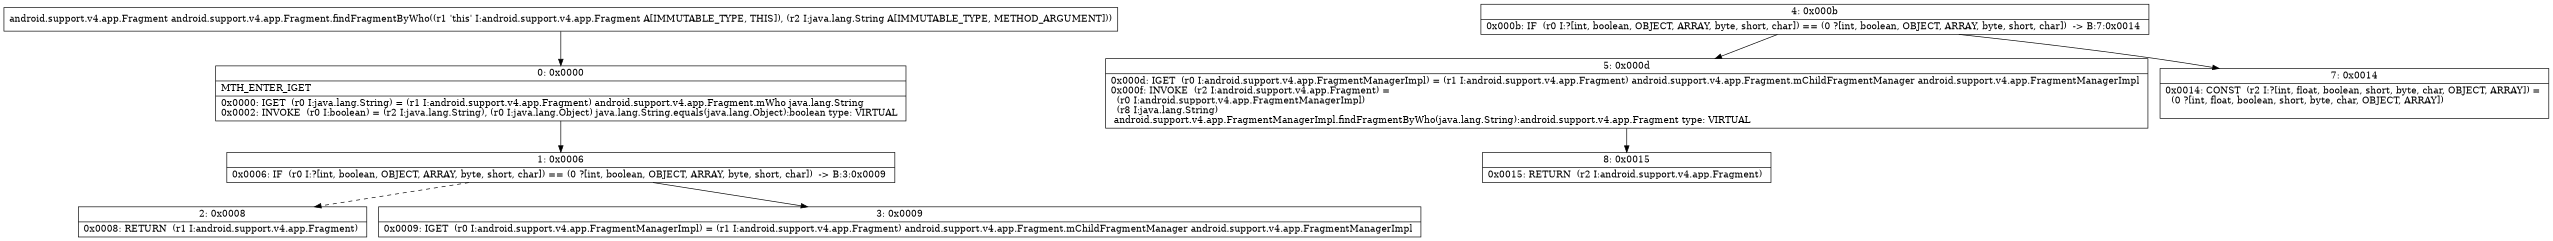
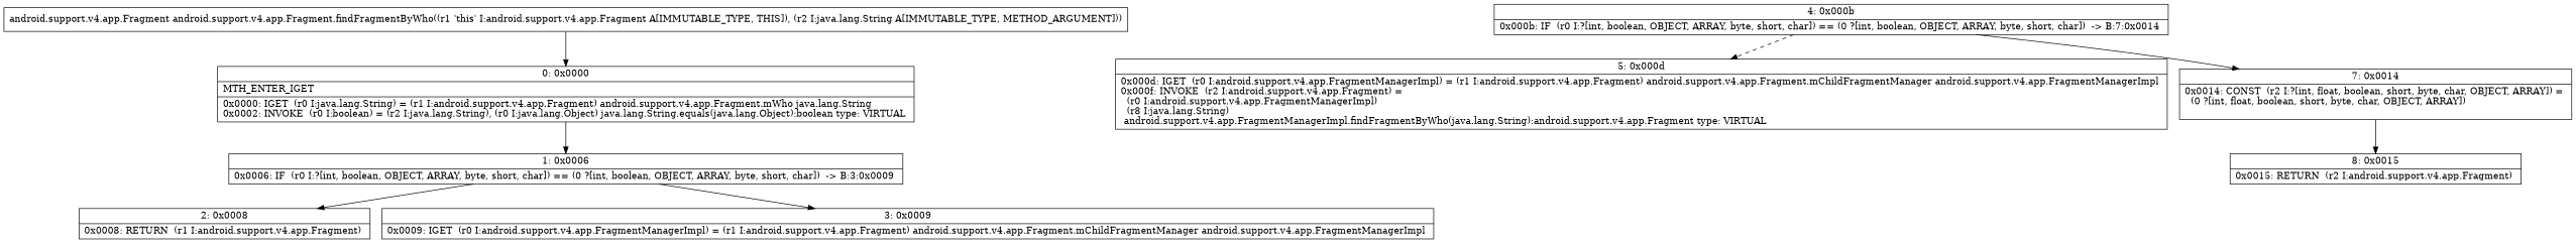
  digraph {
    node [shape=record]
    n1 [label="{0\:\ 0x0000|MTH_ENTER_IGET\l|0x0000: IGET  (r0 I:java.lang.String) = (r1 I:android.support.v4.app.Fragment) android.support.v4.app.Fragment.mWho java.lang.String \l0x0002: INVOKE  (r0 I:boolean) = (r2 I:java.lang.String), (r0 I:java.lang.Object) java.lang.String.equals(java.lang.Object):boolean type: VIRTUAL \l}"]
    n2 [label="{1\:\ 0x0006|0x0006: IF  (r0 I:?[int, boolean, OBJECT, ARRAY, byte, short, char]) == (0 ?[int, boolean, OBJECT, ARRAY, byte, short, char])  \-\> B:3:0x0009 \l}"]
    n3 [label="{2\:\ 0x0008|0x0008: RETURN  (r1 I:android.support.v4.app.Fragment) \l}"]
    n4 [label="{3\:\ 0x0009|0x0009: IGET  (r0 I:android.support.v4.app.FragmentManagerImpl) = (r1 I:android.support.v4.app.Fragment) android.support.v4.app.Fragment.mChildFragmentManager android.support.v4.app.FragmentManagerImpl \l}"]
    n5 [label="{4\:\ 0x000b|0x000b: IF  (r0 I:?[int, boolean, OBJECT, ARRAY, byte, short, char]) == (0 ?[int, boolean, OBJECT, ARRAY, byte, short, char])  \-\> B:7:0x0014 \l}"]
    n6 [label="{5\:\ 0x000d|0x000d: IGET  (r0 I:android.support.v4.app.FragmentManagerImpl) = (r1 I:android.support.v4.app.Fragment) android.support.v4.app.Fragment.mChildFragmentManager android.support.v4.app.FragmentManagerImpl \l0x000f: INVOKE  (r2 I:android.support.v4.app.Fragment) = \l  (r0 I:android.support.v4.app.FragmentManagerImpl)\l  (r8 I:java.lang.String)\l android.support.v4.app.FragmentManagerImpl.findFragmentByWho(java.lang.String):android.support.v4.app.Fragment type: VIRTUAL \l}"]
    n7 [label="{7\:\ 0x0014|0x0014: CONST  (r2 I:?[int, float, boolean, short, byte, char, OBJECT, ARRAY]) = \l  (0 ?[int, float, boolean, short, byte, char, OBJECT, ARRAY])\l \l}"]
    n8 [label="{8\:\ 0x0015|0x0015: RETURN  (r2 I:android.support.v4.app.Fragment) \l}"]
    n9 [label="{android.support.v4.app.Fragment android.support.v4.app.Fragment.findFragmentByWho((r1 'this' I:android.support.v4.app.Fragment A[IMMUTABLE_TYPE, THIS]), (r2 I:java.lang.String A[IMMUTABLE_TYPE, METHOD_ARGUMENT])) }"]
    n1 -> n2
-   n2 -> n3 [style=dashed]
+   n2 -> n3 [style=solid]
    n2 -> n4
-   n5 -> n6 [style=solid]
+   n5 -> n6 [style=dashed]
    n5 -> n7
-   n6 -> n8
+   n7 -> n8
    n9 -> n1
  }
